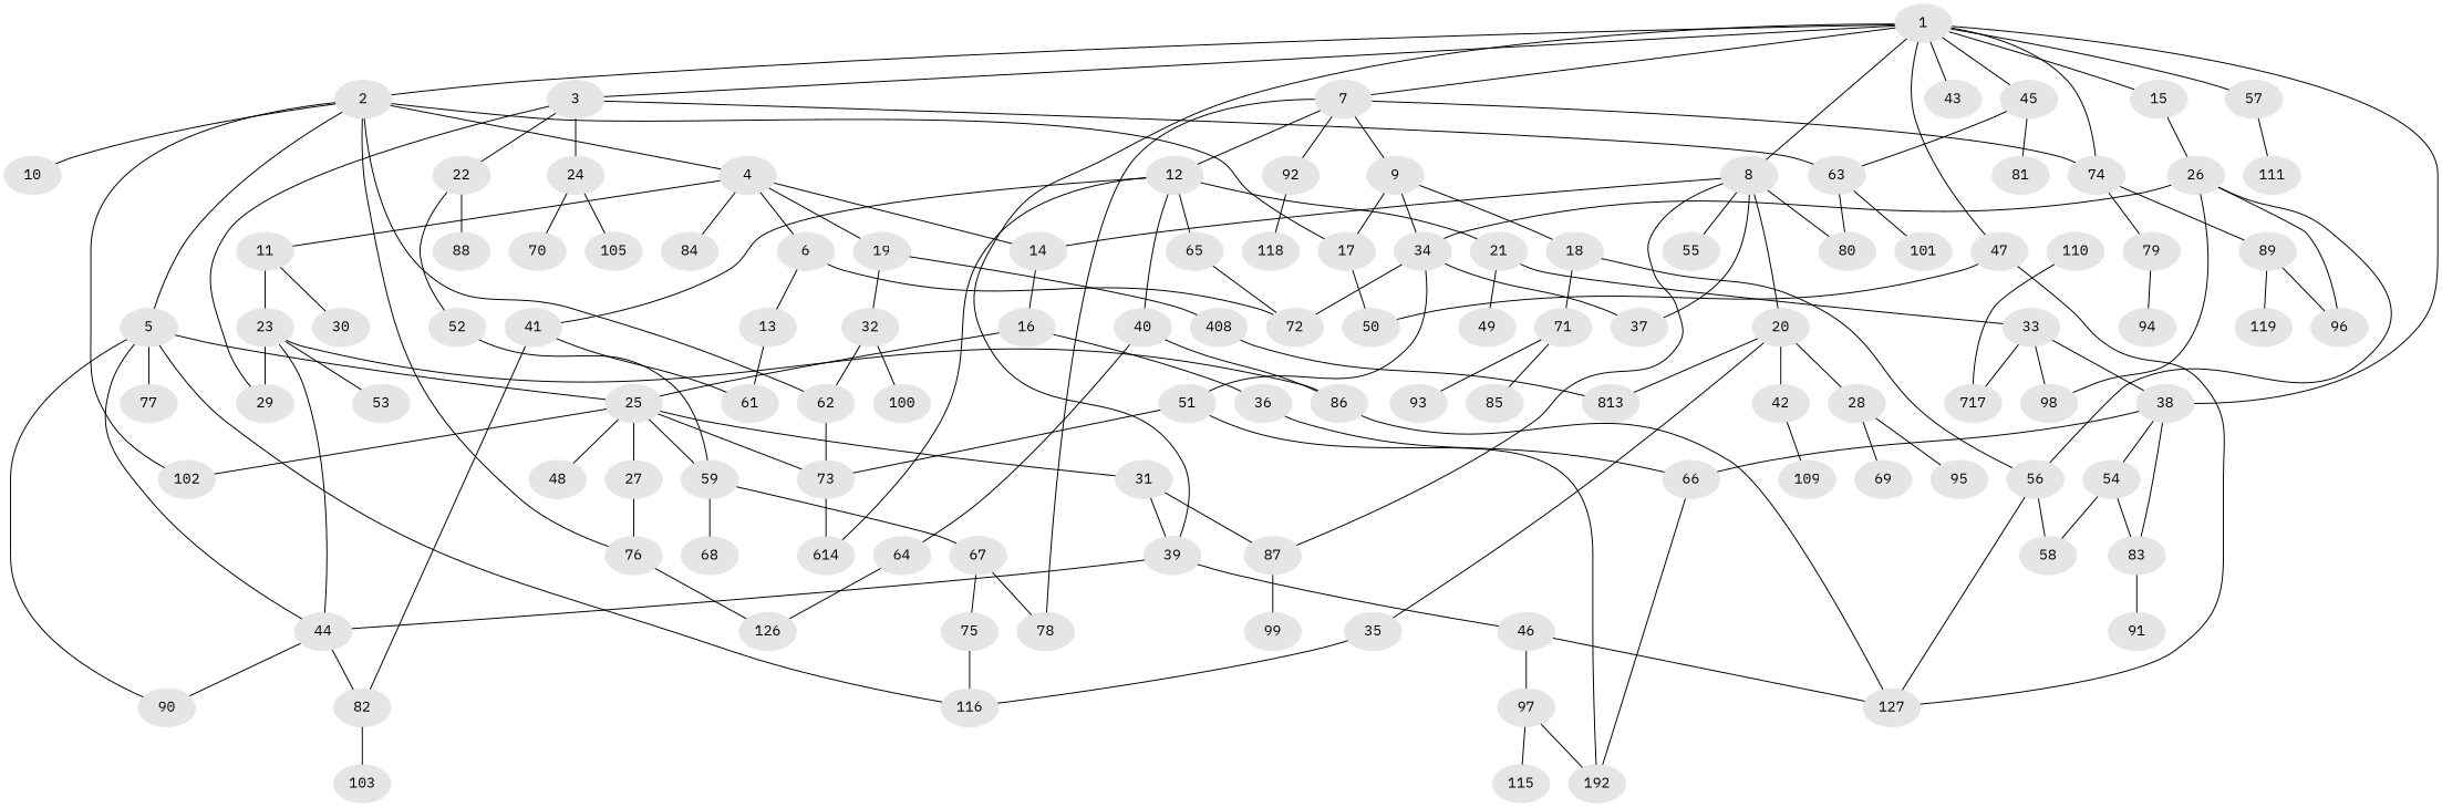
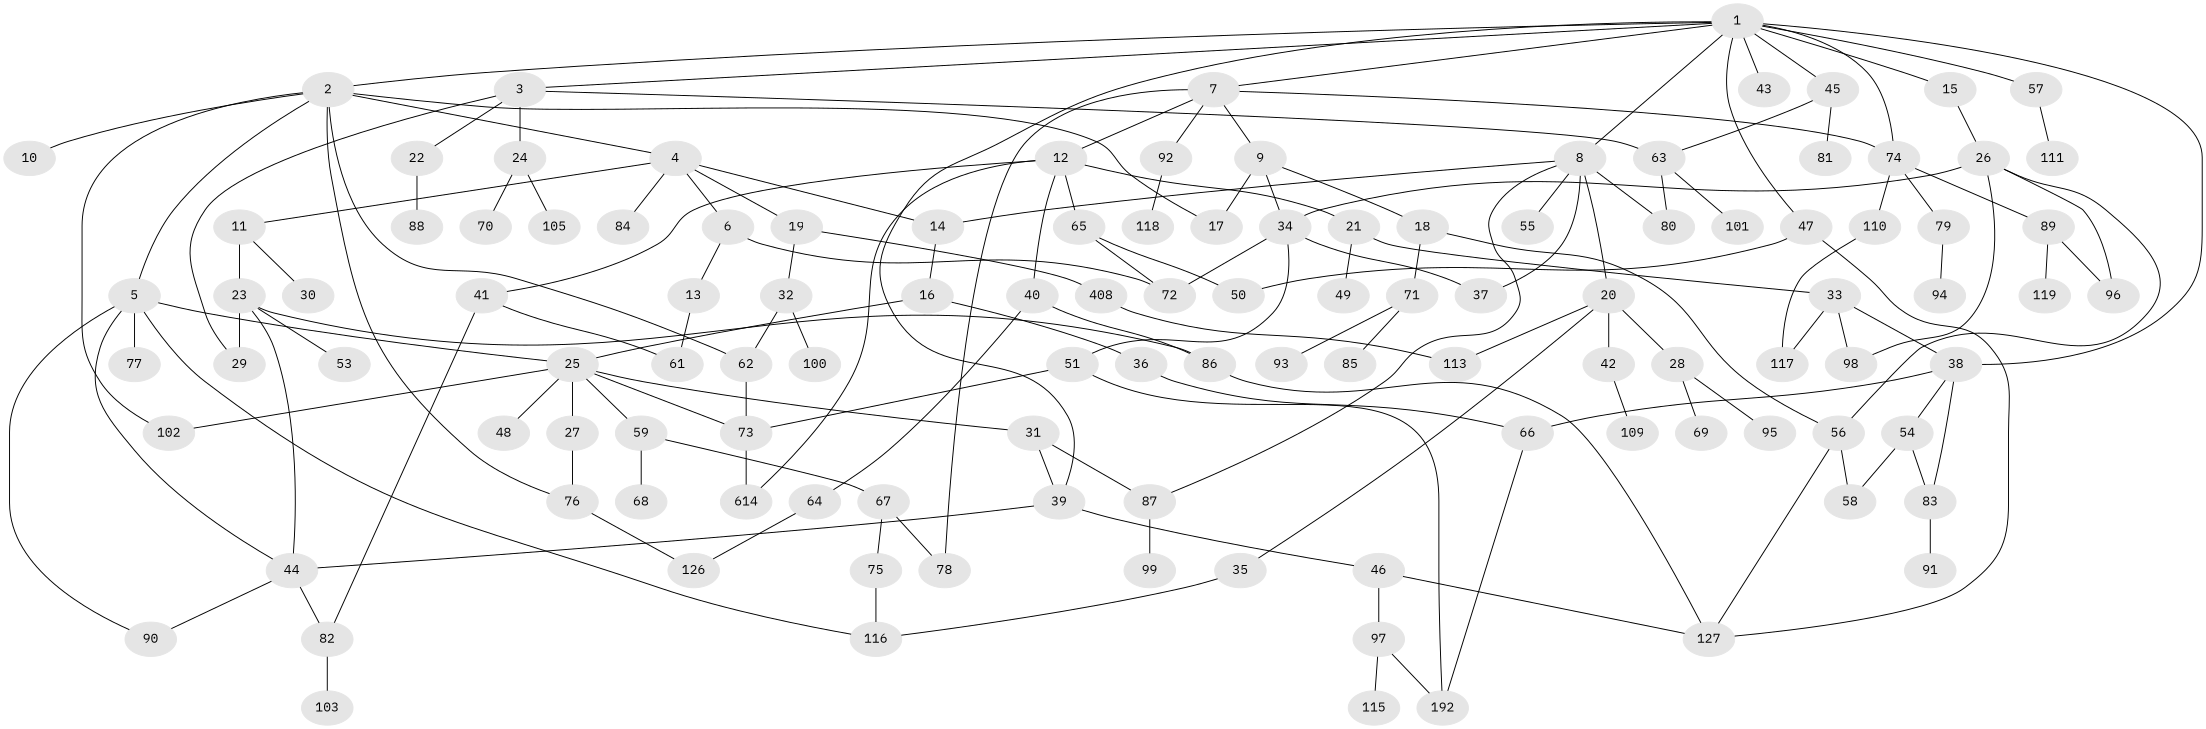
  graph {
    fontname="IBM Plex Mono"
    node [color=gray90 fontname="IBM Plex Mono" style=filled]
    edge [fontname="IBM Plex Mono"]
    1
    2
    3
    7
    8
    15
    38
    43
    45
    47
    57
    74
    39
    4
    5
    10
    17
    62
    76
    102
    22
    24
    29
    63
    9
    12
    78
    92
    14
    20
    37
    55
    80
    87
    26
    66
    54
    83
    81
    46
    97
    n42 [label=127]
    50
    111
    79
    89
    110
    6
    11
    19
    84
    25
    44
    77
    90
    116
    73
    n58 [label=126]
-   52
    88
    70
    105
    101
    13
    72
    23
    30
    16
    32
    n70 [label=408]
    27
    31
    48
    59
    82
    61
    18
    34
    21
    40
    41
    65
    n83 [label=614]
    118
    28
    35
    42
-   113 [label=813]
+   113
    99
    56
    71
    51
    53
    86
    33
    49
    64
    36
    96
    98
    58
    85
    93
    100
    69
    95
    109
-   117 [label=717]
+   117
    67
    68
    n111 [label=192]
    91
    103
    115
    75
    94
    119
    1 -- 2
    1 -- 3
    1 -- 7
    1 -- 8
    1 -- 15
    1 -- 38
    1 -- 43
    1 -- 45
    1 -- 47
    1 -- 57
    1 -- 74
    1 -- 39
    2 -- 4
    2 -- 5
    2 -- 10
    2 -- 17
    2 -- 62
    2 -- 76
    2 -- 102
    3 -- 22
    3 -- 24
    3 -- 29
    3 -- 63
    7 -- 74
    7 -- 9
    7 -- 12
    7 -- 78
    7 -- 92
    8 -- 14
    8 -- 20
    8 -- 37
    8 -- 55
    8 -- 80
    8 -- 87
    15 -- 26
    38 -- 66
    38 -- 54
    38 -- 83
    45 -- 63
    45 -- 81
    47 -- n42
    47 -- 50
    57 -- 111
    74 -- 79
    74 -- 89
+   74 -- 110
    39 -- 46
    39 -- 44
    4 -- 14
    4 -- 6
    4 -- 11
    4 -- 19
    4 -- 84
    5 -- 25
    5 -- 44
    5 -- 77
    5 -- 90
    5 -- 116
-   17 -- 50
+   65 -- 50
    62 -- 73
    76 -- n58
-   22 -- 52
    22 -- 88
    24 -- 70
    24 -- 105
    63 -- 80
    63 -- 101
    9 -- 17
    9 -- 18
    9 -- 34
    12 -- 21
    12 -- 40
    12 -- 41
    12 -- 65
    12 -- n83
    92 -- 118
    14 -- 16
    20 -- 28
    20 -- 35
    20 -- 42
    20 -- 113
    87 -- 99
    26 -- 34
    26 -- 56
    26 -- 96
    26 -- 98
    66 -- n111
    54 -- 83
    54 -- 58
    83 -- 91
    46 -- 97
    46 -- n42
    97 -- n111
    97 -- 115
    79 -- 94
    89 -- 96
    89 -- 119
    110 -- 117
    6 -- 13
    6 -- 72
    11 -- 23
    11 -- 30
    19 -- 32
    19 -- n70
    25 -- 102
    25 -- 73
    25 -- 27
    25 -- 31
    25 -- 48
    25 -- 59
    44 -- 90
    44 -- 82
    73 -- n83
-   52 -- 59
    13 -- 61
    23 -- 29
    23 -- 44
    23 -- 53
    23 -- 86
    16 -- 25
    16 -- 36
    32 -- 62
    32 -- 100
    n70 -- 113
    27 -- 76
    31 -- 39
    31 -- 87
    59 -- 67
    59 -- 68
    82 -- 103
    18 -- 56
    18 -- 71
    34 -- 37
    34 -- 72
    34 -- 51
    21 -- 33
    21 -- 49
    40 -- 86
    40 -- 64
    41 -- 82
    41 -- 61
    65 -- 72
    28 -- 69
    28 -- 95
    35 -- 116
    42 -- 109
    56 -- n42
    56 -- 58
    71 -- 85
    71 -- 93
    51 -- 73
    51 -- n111
    86 -- n42
    33 -- 38
    33 -- 98
    33 -- 117
    64 -- n58
    36 -- 66
    67 -- 78
    67 -- 75
    75 -- 116
  }
